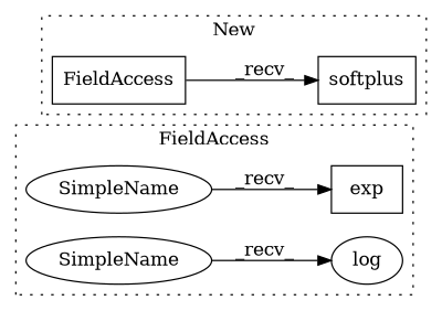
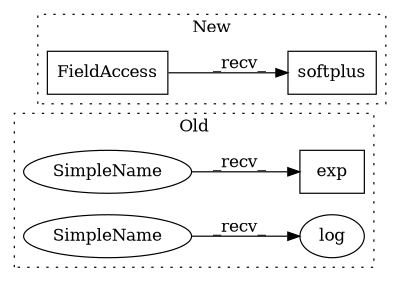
  digraph {
    rankdir=LR
    node [a=32 l="4,1" s=1703 shape=box]
    n1 [label=exp s="1735,1741"]
    n2 [label=log s="1714,1742" shape=ellipse]
    n3 [a=42 l=10 label=SimpleName s=1724 shape=ellipse]
    n4 [a=42 l=10 label=SimpleName shape=ellipse]
    n5 [l="9,1" label=softplus s="1717,1748"]
    n6 [a=22 l=13 label=FieldAccess]
    subgraph cluster_1 {
-     label=FieldAccess
+     label=Old
      style=dotted
      n1
      n2
      n3
      n4
    }
    subgraph cluster_2 {
      label=New
      style=dotted
      n5
      n6
    }
    n3 -> n1 [label=_recv_]
    n4 -> n2 [label=_recv_]
    n6 -> n5 [label=_recv_]
  }
